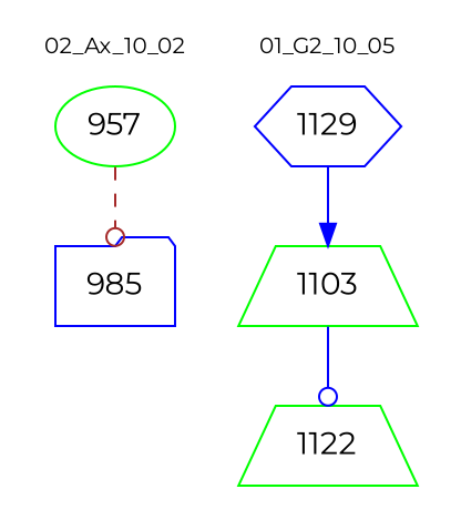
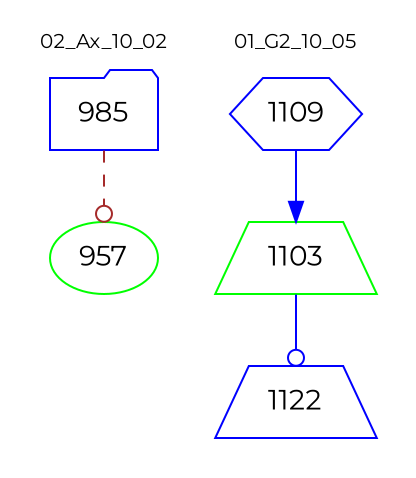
  digraph {
    fontname=Montserrat
    node [color=blue fontname=Montserrat shape=trapezium]
    edge [arrowhead=odot color=blue fontname=Montserrat style=solid]
    n1 [label=985 shape=folder]
    n2 [color=green label=957 shape=ellipse]
-   n3 [label=1129 shape=hexagon]
+   n3 [label=1109 shape=hexagon]
    n4 [color=green label=1103]
-   n5 [color=green label=1122]
+   n5 [label=1122]
    subgraph cluster_1 {
      color=white
      fontsize=10
      label="02_Ax_10_02"
      n1
      n2
    }
    subgraph cluster_2 {
      color=white
      fontsize=10
      label="01_G2_10_05"
      n3
      n4
      n5
    }
-   n2 -> n1 [color=brown style=dashed]
+   n1 -> n2 [color=brown style=dashed]
    n3 -> n4 [arrowhead=normal]
    n4 -> n5
  }
